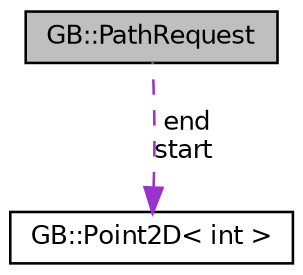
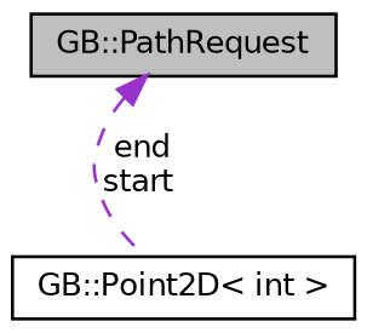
  digraph {
    node [color=black fontname=Helvetica fontsize=10 shape=record style=filled]
    n1 [fillcolor=grey75 fontcolor=black height=0.2 label="GB::PathRequest" width=0.4]
    n2 [fillcolor=white height=0.2 label="GB::Point2D\< int \>" width=0.4]
-   n2 -> n1 [color=darkorchid3 dir=back fontname=Helvetica fontsize=10 label=" end\nstart" labelfontname=Helvetica labelfontsize=10 style=dashed]
+   n1 -> n2 [color=darkorchid3 dir=back fontname=Helvetica fontsize=10 label=" end\nstart" labelfontname=Helvetica labelfontsize=10 style=dashed]
  }
